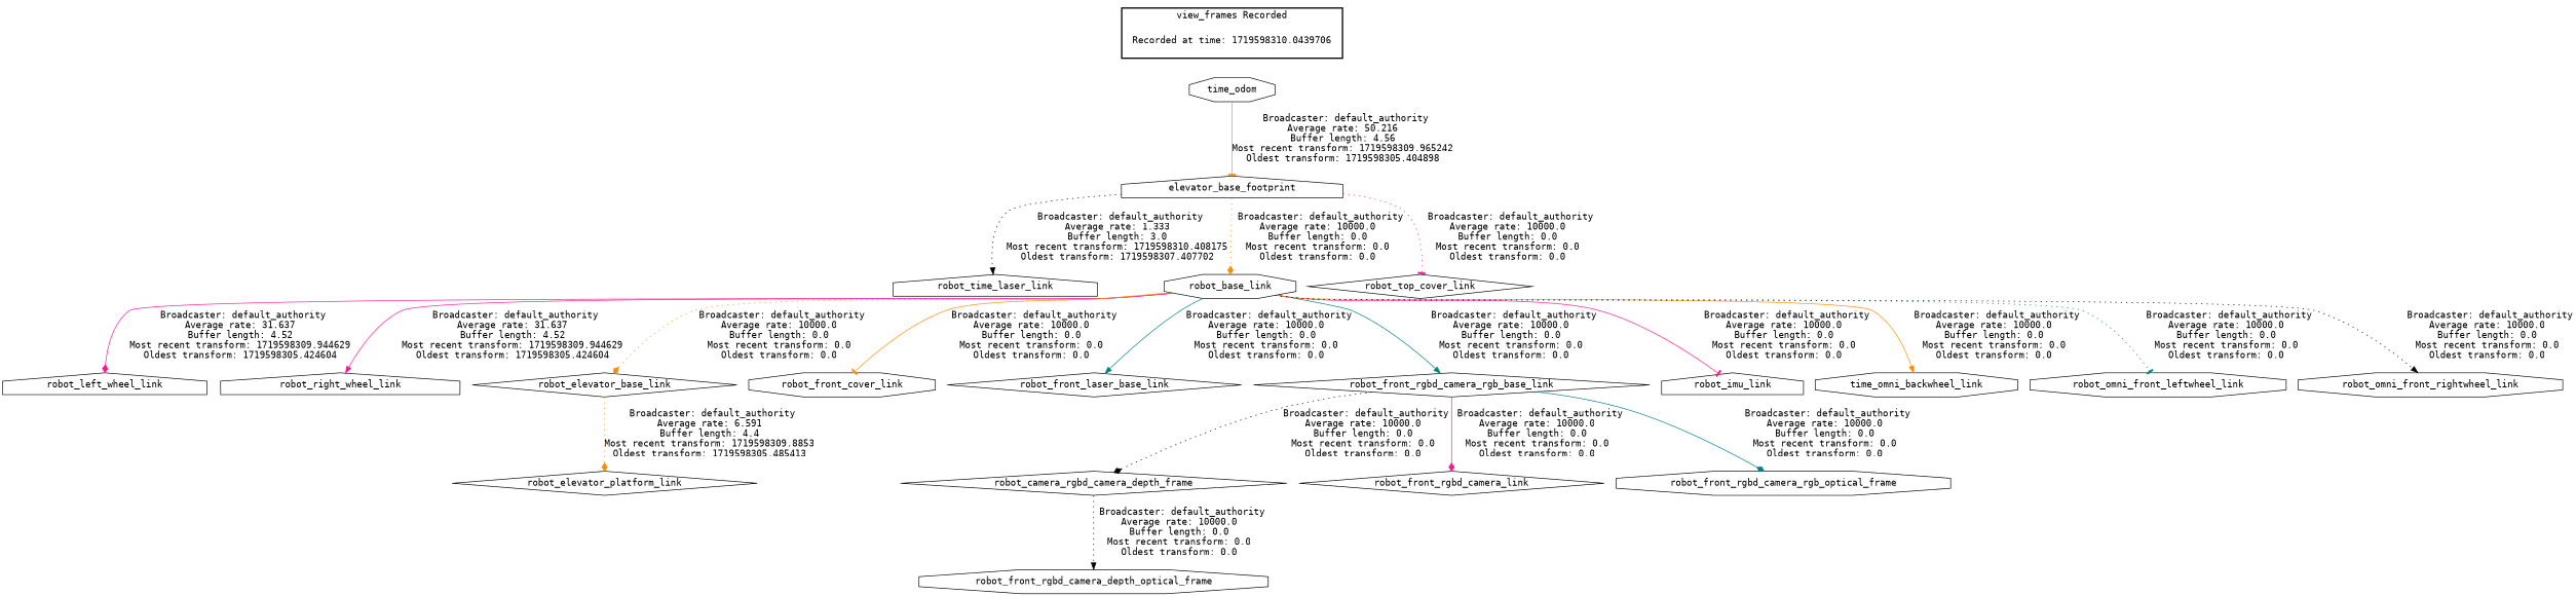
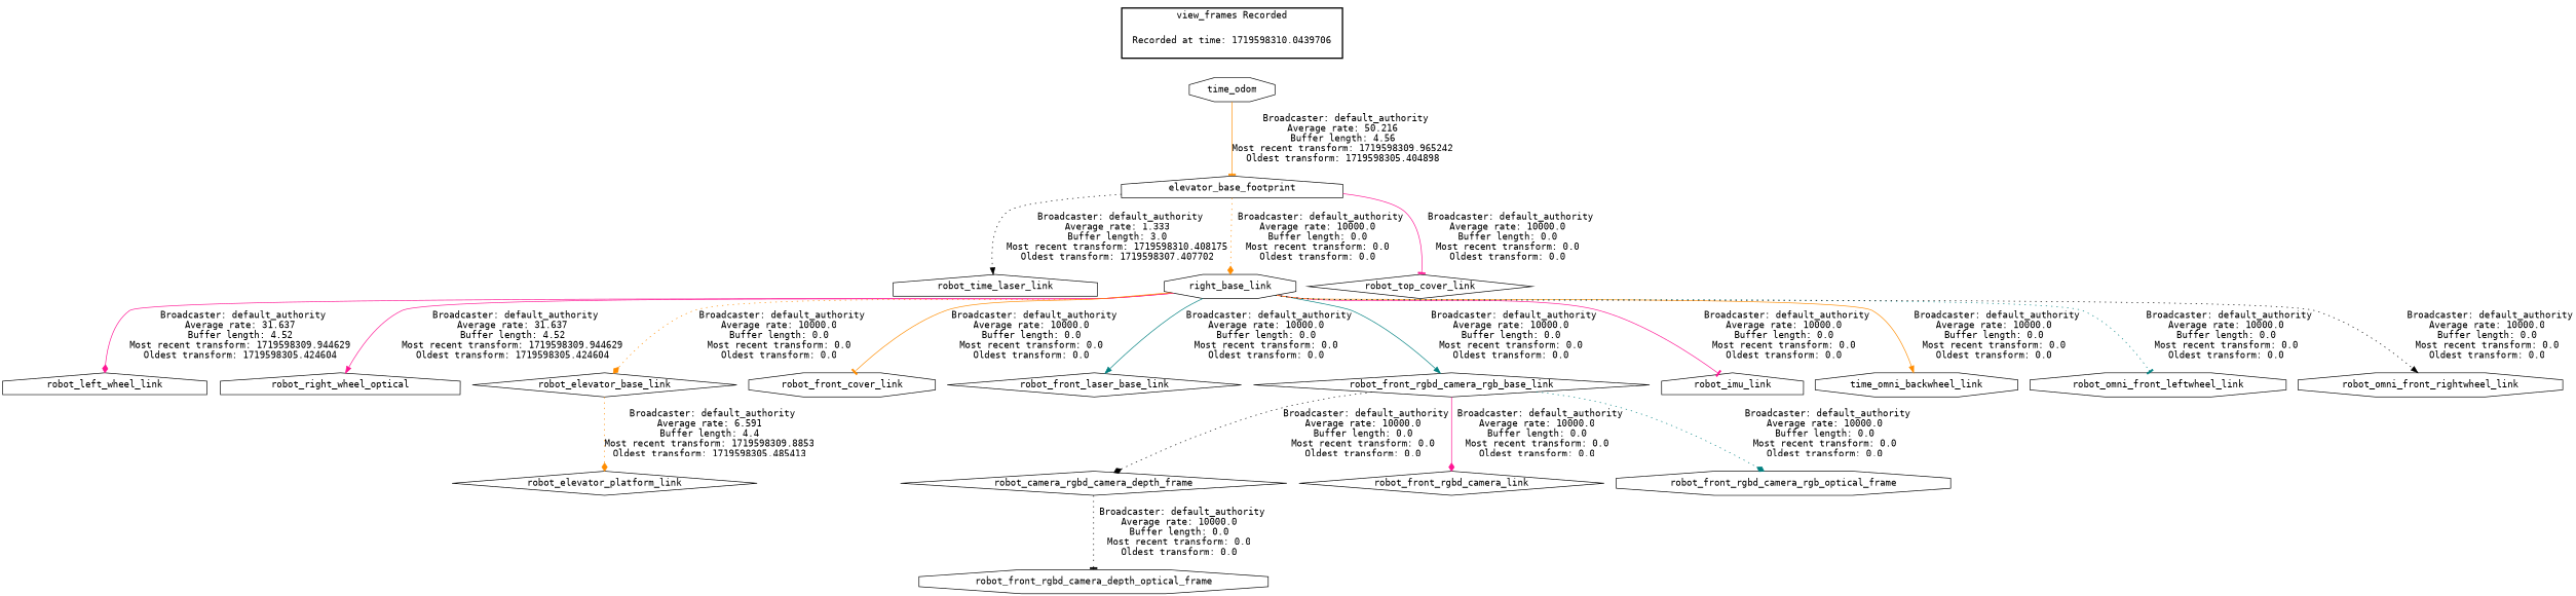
  digraph {
    fontname="DejaVu Sans Mono"
    node [fontname="DejaVu Sans Mono" shape=octagon]
    edge [fontname="DejaVu Sans Mono" style=solid arrowhead=normal color=darkorange]
    "Recorded at time: 1719598310.0439706" [shape=plaintext]
    n2 [label=time_odom]
    n3 [label=elevator_base_footprint shape=house]
    n4 [label=robot_time_laser_link shape=house]
-   robot_base_link
+   robot_base_link [label=right_base_link]
    robot_top_cover_link [shape=diamond]
    robot_left_wheel_link [shape=house]
-   robot_right_wheel_link [shape=house]
+   robot_right_wheel_link [shape=house label=robot_right_wheel_optical]
    robot_elevator_base_link [shape=diamond]
    robot_front_cover_link
    robot_front_laser_base_link [shape=diamond]
    robot_front_rgbd_camera_rgb_base_link [shape=diamond]
    robot_imu_link [shape=house]
    n14 [label=time_omni_backwheel_link]
    robot_omni_front_leftwheel_link
    robot_omni_front_rightwheel_link
    robot_elevator_platform_link [shape=diamond]
    n18 [label=robot_camera_rgbd_camera_depth_frame shape=diamond]
    robot_front_rgbd_camera_link [shape=diamond]
    robot_front_rgbd_camera_rgb_optical_frame
    robot_front_rgbd_camera_depth_optical_frame
    subgraph cluster_1 {
      color=black
      label="view_frames Recorded"
      style=bold
      "Recorded at time: 1719598310.0439706"
    }
    "Recorded at time: 1719598310.0439706" -> n2 [style=invis arrowhead="" color=""]
    n2 -> n3 [arrowhead=tee label=" Broadcaster: default_authority\nAverage rate: 50.216\nBuffer length: 4.56\nMost recent transform: 1719598309.965242\nOldest transform: 1719598305.404898\n"]
    n3 -> n4 [color=black label=" Broadcaster: default_authority\nAverage rate: 1.333\nBuffer length: 3.0\nMost recent transform: 1719598310.408175\nOldest transform: 1719598307.407702\n" style=dotted]
    n3 -> robot_base_link [arrowhead=diamond label=" Broadcaster: default_authority\nAverage rate: 10000.0\nBuffer length: 0.0\nMost recent transform: 0.0\nOldest transform: 0.0\n" style=dotted]
-   n3 -> robot_top_cover_link [arrowhead=tee color=deeppink label=" Broadcaster: default_authority\nAverage rate: 10000.0\nBuffer length: 0.0\nMost recent transform: 0.0\nOldest transform: 0.0\n" style=dotted]
+   n3 -> robot_top_cover_link [arrowhead=tee color=deeppink label=" Broadcaster: default_authority\nAverage rate: 10000.0\nBuffer length: 0.0\nMost recent transform: 0.0\nOldest transform: 0.0\n"]
    robot_base_link -> robot_left_wheel_link [arrowhead=diamond color=deeppink label=" Broadcaster: default_authority\nAverage rate: 31.637\nBuffer length: 4.52\nMost recent transform: 1719598309.944629\nOldest transform: 1719598305.424604\n"]
    robot_base_link -> robot_right_wheel_link [color=deeppink label=" Broadcaster: default_authority\nAverage rate: 31.637\nBuffer length: 4.52\nMost recent transform: 1719598309.944629\nOldest transform: 1719598305.424604\n"]
    robot_base_link -> robot_elevator_base_link [arrowhead=diamond label=" Broadcaster: default_authority\nAverage rate: 10000.0\nBuffer length: 0.0\nMost recent transform: 0.0\nOldest transform: 0.0\n" style=dotted]
    robot_base_link -> robot_front_cover_link [arrowhead=tee label=" Broadcaster: default_authority\nAverage rate: 10000.0\nBuffer length: 0.0\nMost recent transform: 0.0\nOldest transform: 0.0\n"]
    robot_base_link -> robot_front_laser_base_link [color=teal label=" Broadcaster: default_authority\nAverage rate: 10000.0\nBuffer length: 0.0\nMost recent transform: 0.0\nOldest transform: 0.0\n"]
    robot_base_link -> robot_front_rgbd_camera_rgb_base_link [color=teal label=" Broadcaster: default_authority\nAverage rate: 10000.0\nBuffer length: 0.0\nMost recent transform: 0.0\nOldest transform: 0.0\n"]
    robot_base_link -> robot_imu_link [arrowhead=tee color=deeppink label=" Broadcaster: default_authority\nAverage rate: 10000.0\nBuffer length: 0.0\nMost recent transform: 0.0\nOldest transform: 0.0\n"]
    robot_base_link -> n14 [label=" Broadcaster: default_authority\nAverage rate: 10000.0\nBuffer length: 0.0\nMost recent transform: 0.0\nOldest transform: 0.0\n"]
    robot_base_link -> robot_omni_front_leftwheel_link [arrowhead=tee color=teal label=" Broadcaster: default_authority\nAverage rate: 10000.0\nBuffer length: 0.0\nMost recent transform: 0.0\nOldest transform: 0.0\n" style=dotted]
    robot_base_link -> robot_omni_front_rightwheel_link [color=black label=" Broadcaster: default_authority\nAverage rate: 10000.0\nBuffer length: 0.0\nMost recent transform: 0.0\nOldest transform: 0.0\n" style=dotted]
    robot_elevator_base_link -> robot_elevator_platform_link [arrowhead=diamond label=" Broadcaster: default_authority\nAverage rate: 6.591\nBuffer length: 4.4\nMost recent transform: 1719598309.8853\nOldest transform: 1719598305.485413\n" style=dotted]
    robot_front_rgbd_camera_rgb_base_link -> n18 [arrowhead=diamond color=black label=" Broadcaster: default_authority\nAverage rate: 10000.0\nBuffer length: 0.0\nMost recent transform: 0.0\nOldest transform: 0.0\n" style=dotted]
    robot_front_rgbd_camera_rgb_base_link -> robot_front_rgbd_camera_link [arrowhead=diamond color=deeppink label=" Broadcaster: default_authority\nAverage rate: 10000.0\nBuffer length: 0.0\nMost recent transform: 0.0\nOldest transform: 0.0\n"]
-   robot_front_rgbd_camera_rgb_base_link -> robot_front_rgbd_camera_rgb_optical_frame [arrowhead=diamond color=teal label=" Broadcaster: default_authority\nAverage rate: 10000.0\nBuffer length: 0.0\nMost recent transform: 0.0\nOldest transform: 0.0\n"]
-   n18 -> robot_front_rgbd_camera_depth_optical_frame [color=black label=" Broadcaster: default_authority\nAverage rate: 10000.0\nBuffer length: 0.0\nMost recent transform: 0.0\nOldest transform: 0.0\n" style=dotted]
+   robot_front_rgbd_camera_rgb_base_link -> robot_front_rgbd_camera_rgb_optical_frame [arrowhead=diamond color=teal label=" Broadcaster: default_authority\nAverage rate: 10000.0\nBuffer length: 0.0\nMost recent transform: 0.0\nOldest transform: 0.0\n" style=dotted]
+   n18 -> robot_front_rgbd_camera_depth_optical_frame [arrowhead=tee color=black label=" Broadcaster: default_authority\nAverage rate: 10000.0\nBuffer length: 0.0\nMost recent transform: 0.0\nOldest transform: 0.0\n" style=dotted]
  }
